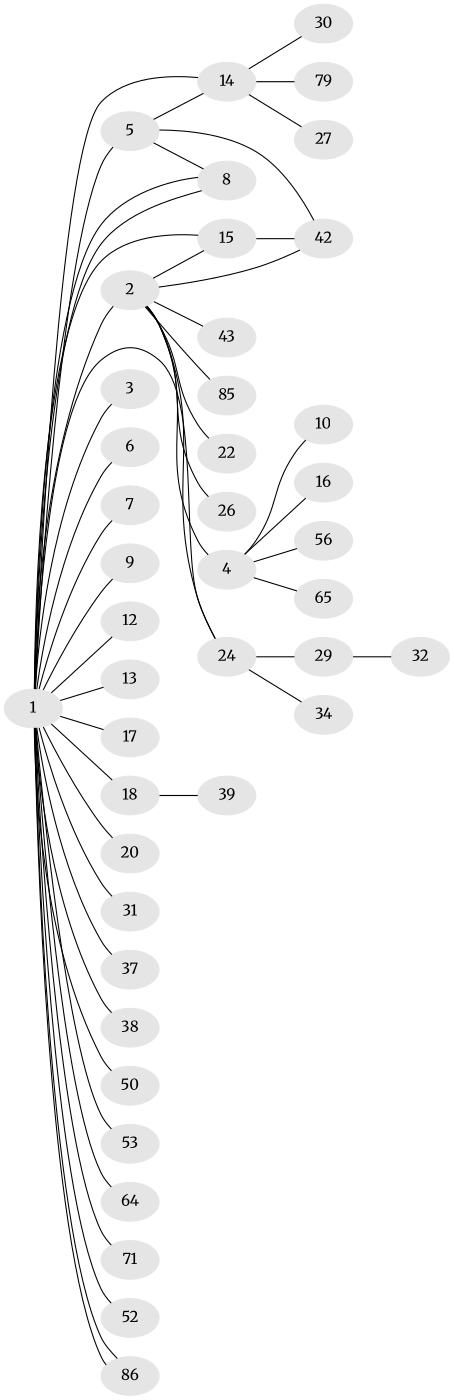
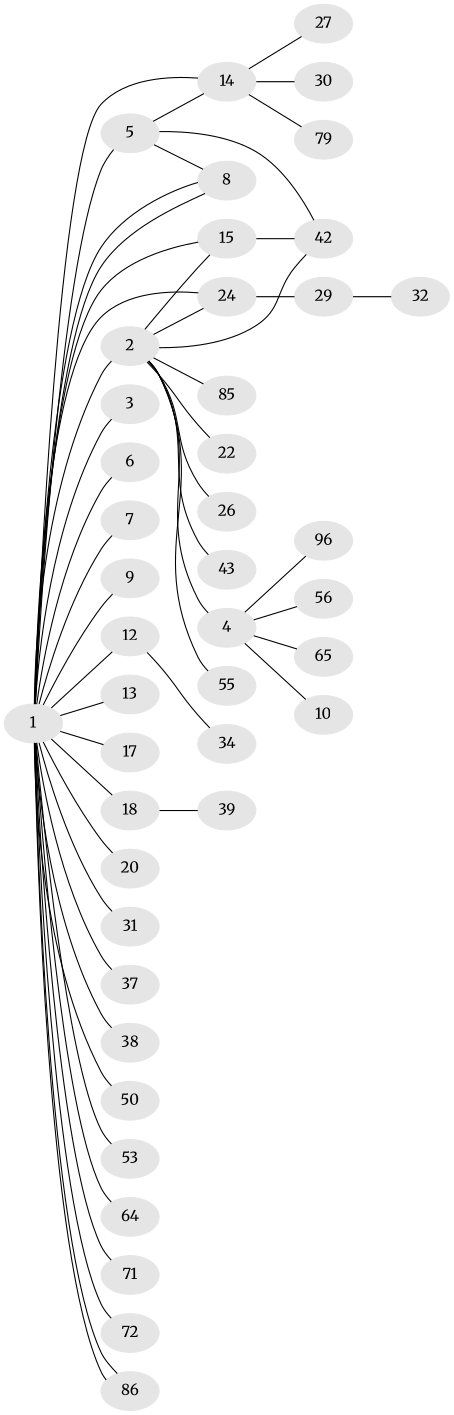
  graph {
    fontname=Merriweather
    rankdir=LR
    node [color=gray90 fontname=Merriweather style=filled]
    edge [fontname=Merriweather]
    1
    2
    3
    5 [super="+11+48"]
    6
    7
    8 [super="+74"]
    9 [super="+23"]
    12 [super="+47"]
    13
    14 [super="+21+57+33+40"]
    15 [super="+35+60+28+19"]
    17 [super="+68+25"]
    18 [super="+36"]
    20
    24 [super="+41+58+61"]
    31
    37 [super="+46"]
    38 [super="+67+54+49"]
    50
    53
    64
    71
-   72 [super="+76" label=52]
+   72 [super="+76"]
    86
    4
    22
    26
    42 [super="+80"]
    43
+   55
    85
    27
    30
    79
    39
    29
    34 [super="+77+51"]
    10
-   16
+   16 [label=96]
    56
    65
    32
    1 -- 2
    1 -- 3
    1 -- 5
    1 -- 6
    1 -- 7
    1 -- 8
    1 -- 8
    1 -- 9
    1 -- 12
    1 -- 13
    1 -- 14
    1 -- 15
    1 -- 17
    1 -- 18
    1 -- 20
    1 -- 24
    1 -- 31
    1 -- 37
    1 -- 38
    1 -- 50
    1 -- 53
    1 -- 64
    1 -- 71
    1 -- 72
    1 -- 86
    1 -- 86
    2 -- 15 [weight=2]
    2 -- 24
    2 -- 4
    2 -- 22
    2 -- 26
    2 -- 42
    2 -- 43
+   2 -- 55
    2 -- 85
    5 -- 8
    5 -- 14
    5 -- 42
    14 -- 27
    14 -- 30
    14 -- 79
    15 -- 42
    18 -- 39
    24 -- 29
-   24 -- 34
+   12 -- 34
    4 -- 10
    4 -- 16
    4 -- 56
    4 -- 65
    29 -- 32
  }
